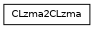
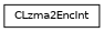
  digraph {
    rankdir=TB
-   n1 [color=black fillcolor=white fontname=Helvetica fontsize=10 height=0.2 label=CLzma2CLzma shape=record style=filled width=0.4]
+   n1 [color=black fillcolor=white fontname=Helvetica fontsize=10 height=0.2 label=CLzma2EncInt shape=record style=filled width=0.4]
  }
